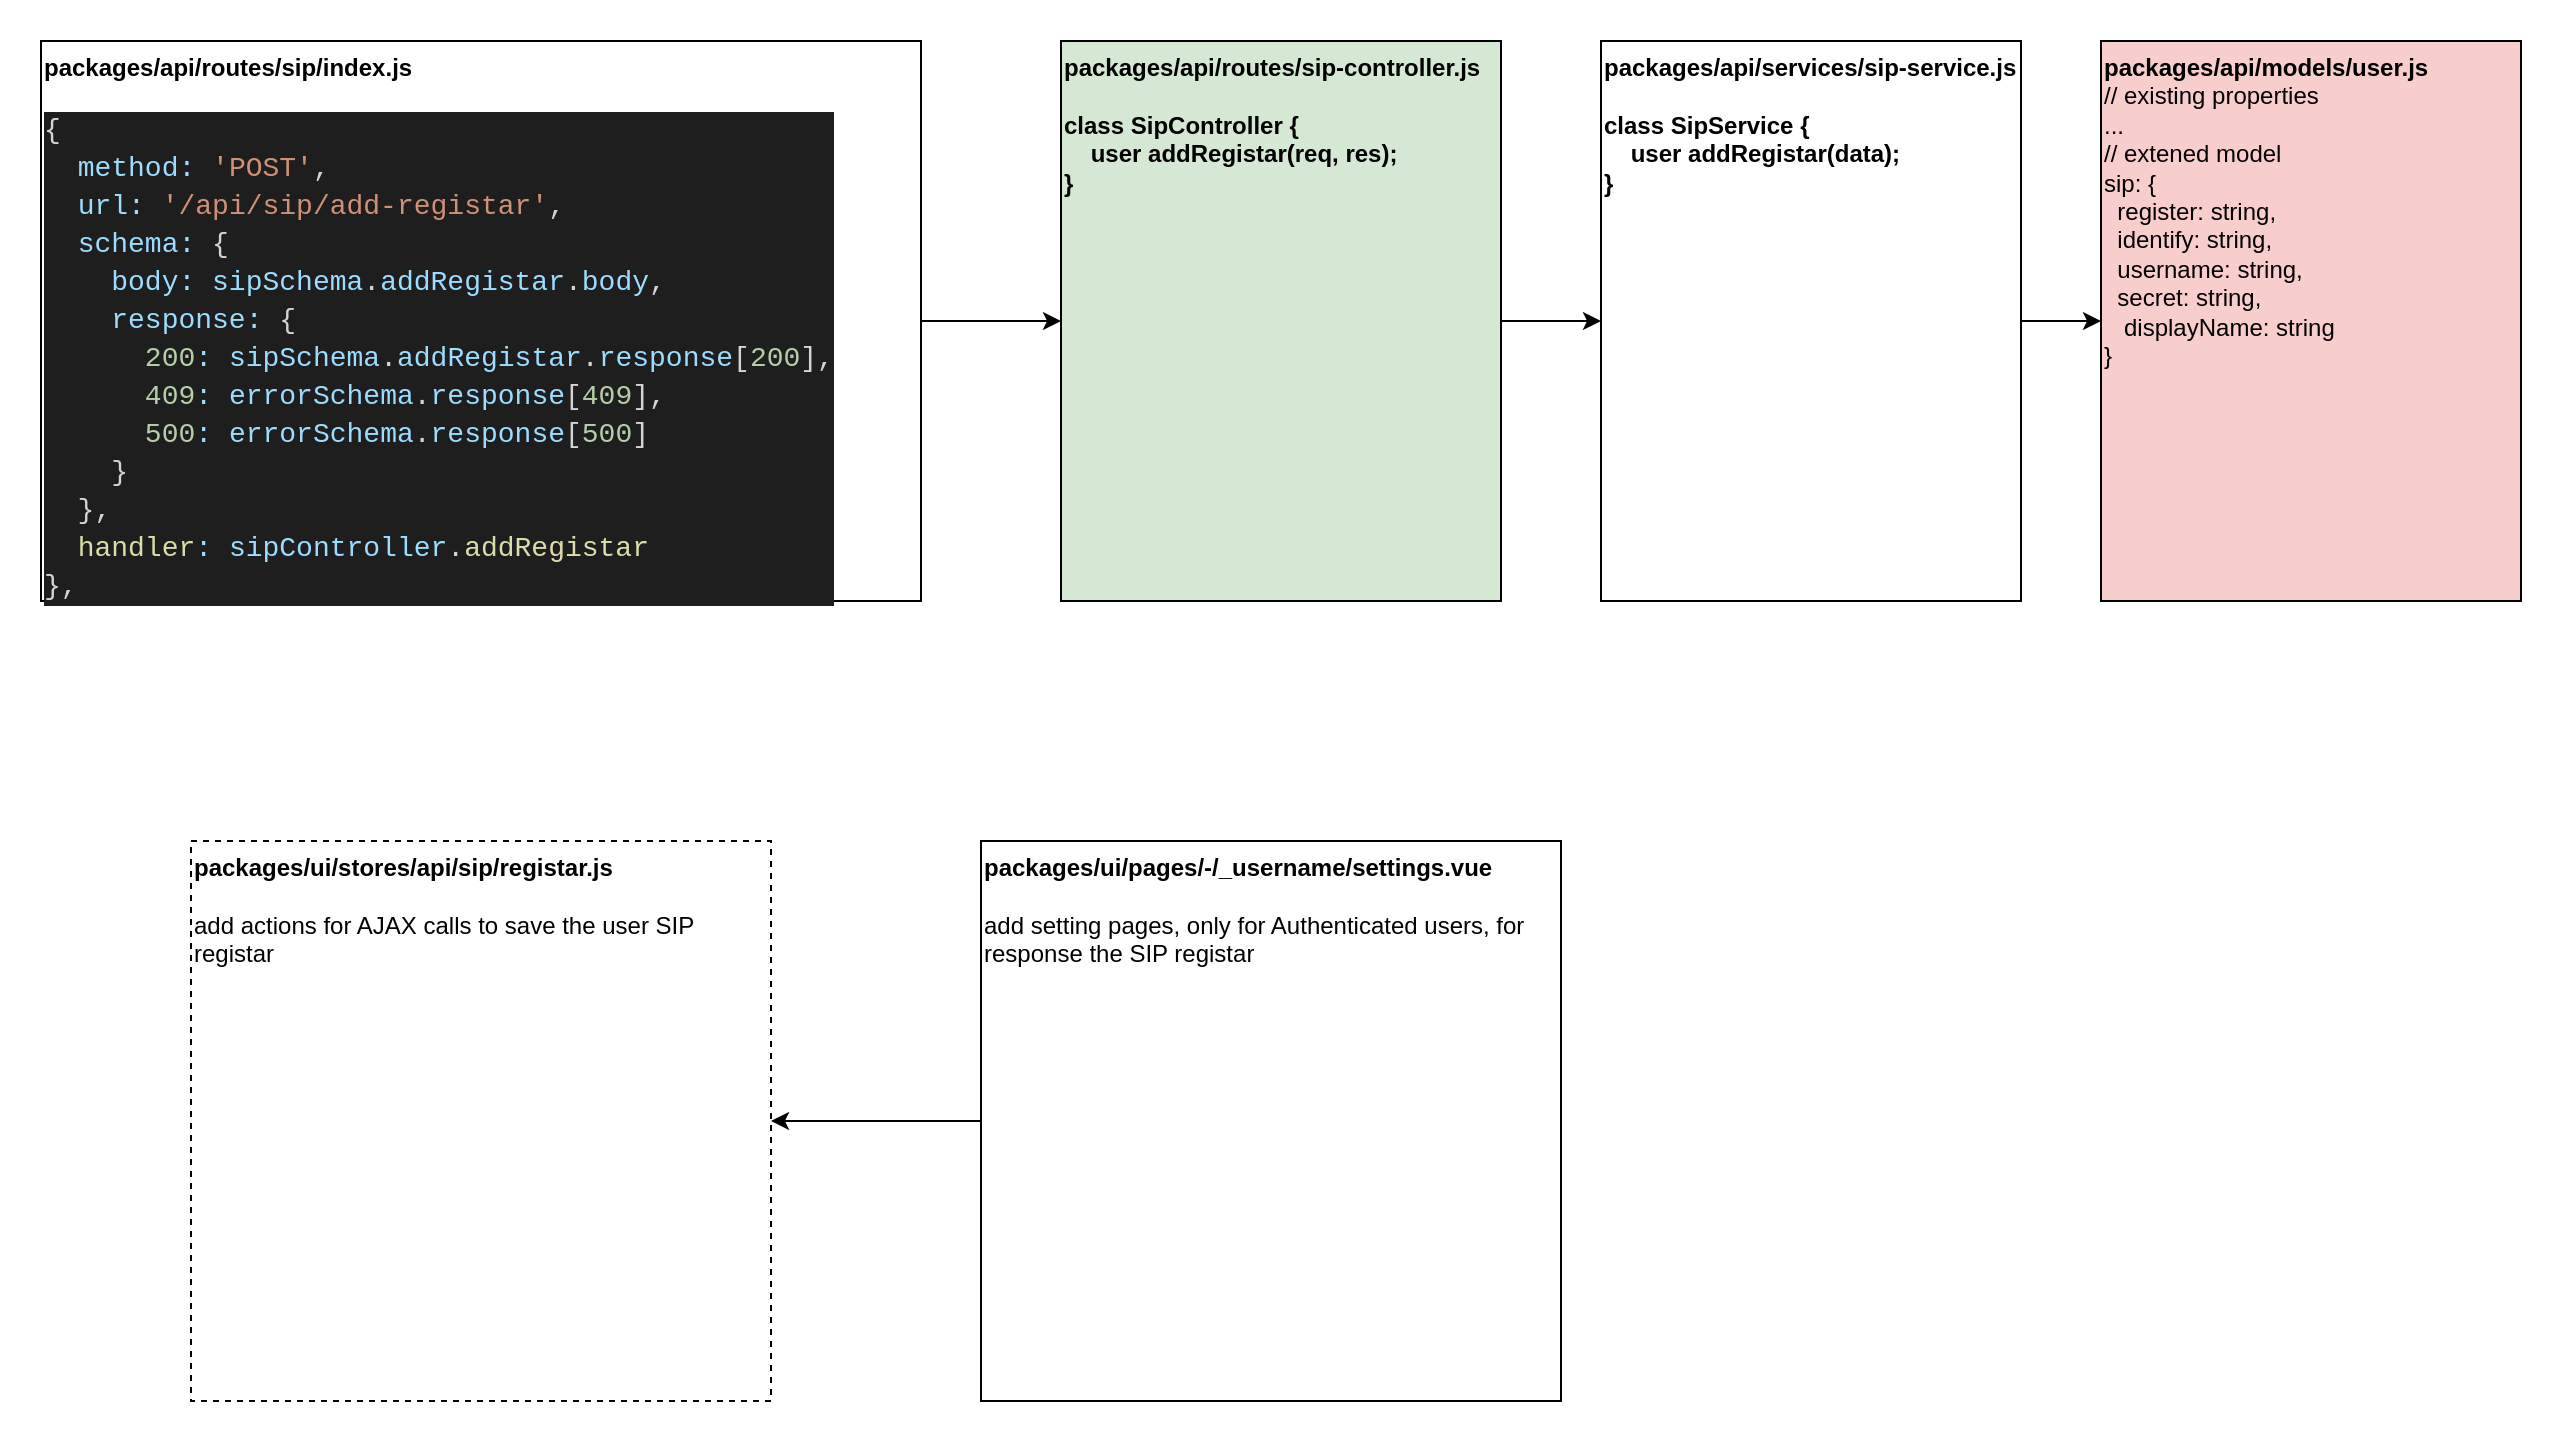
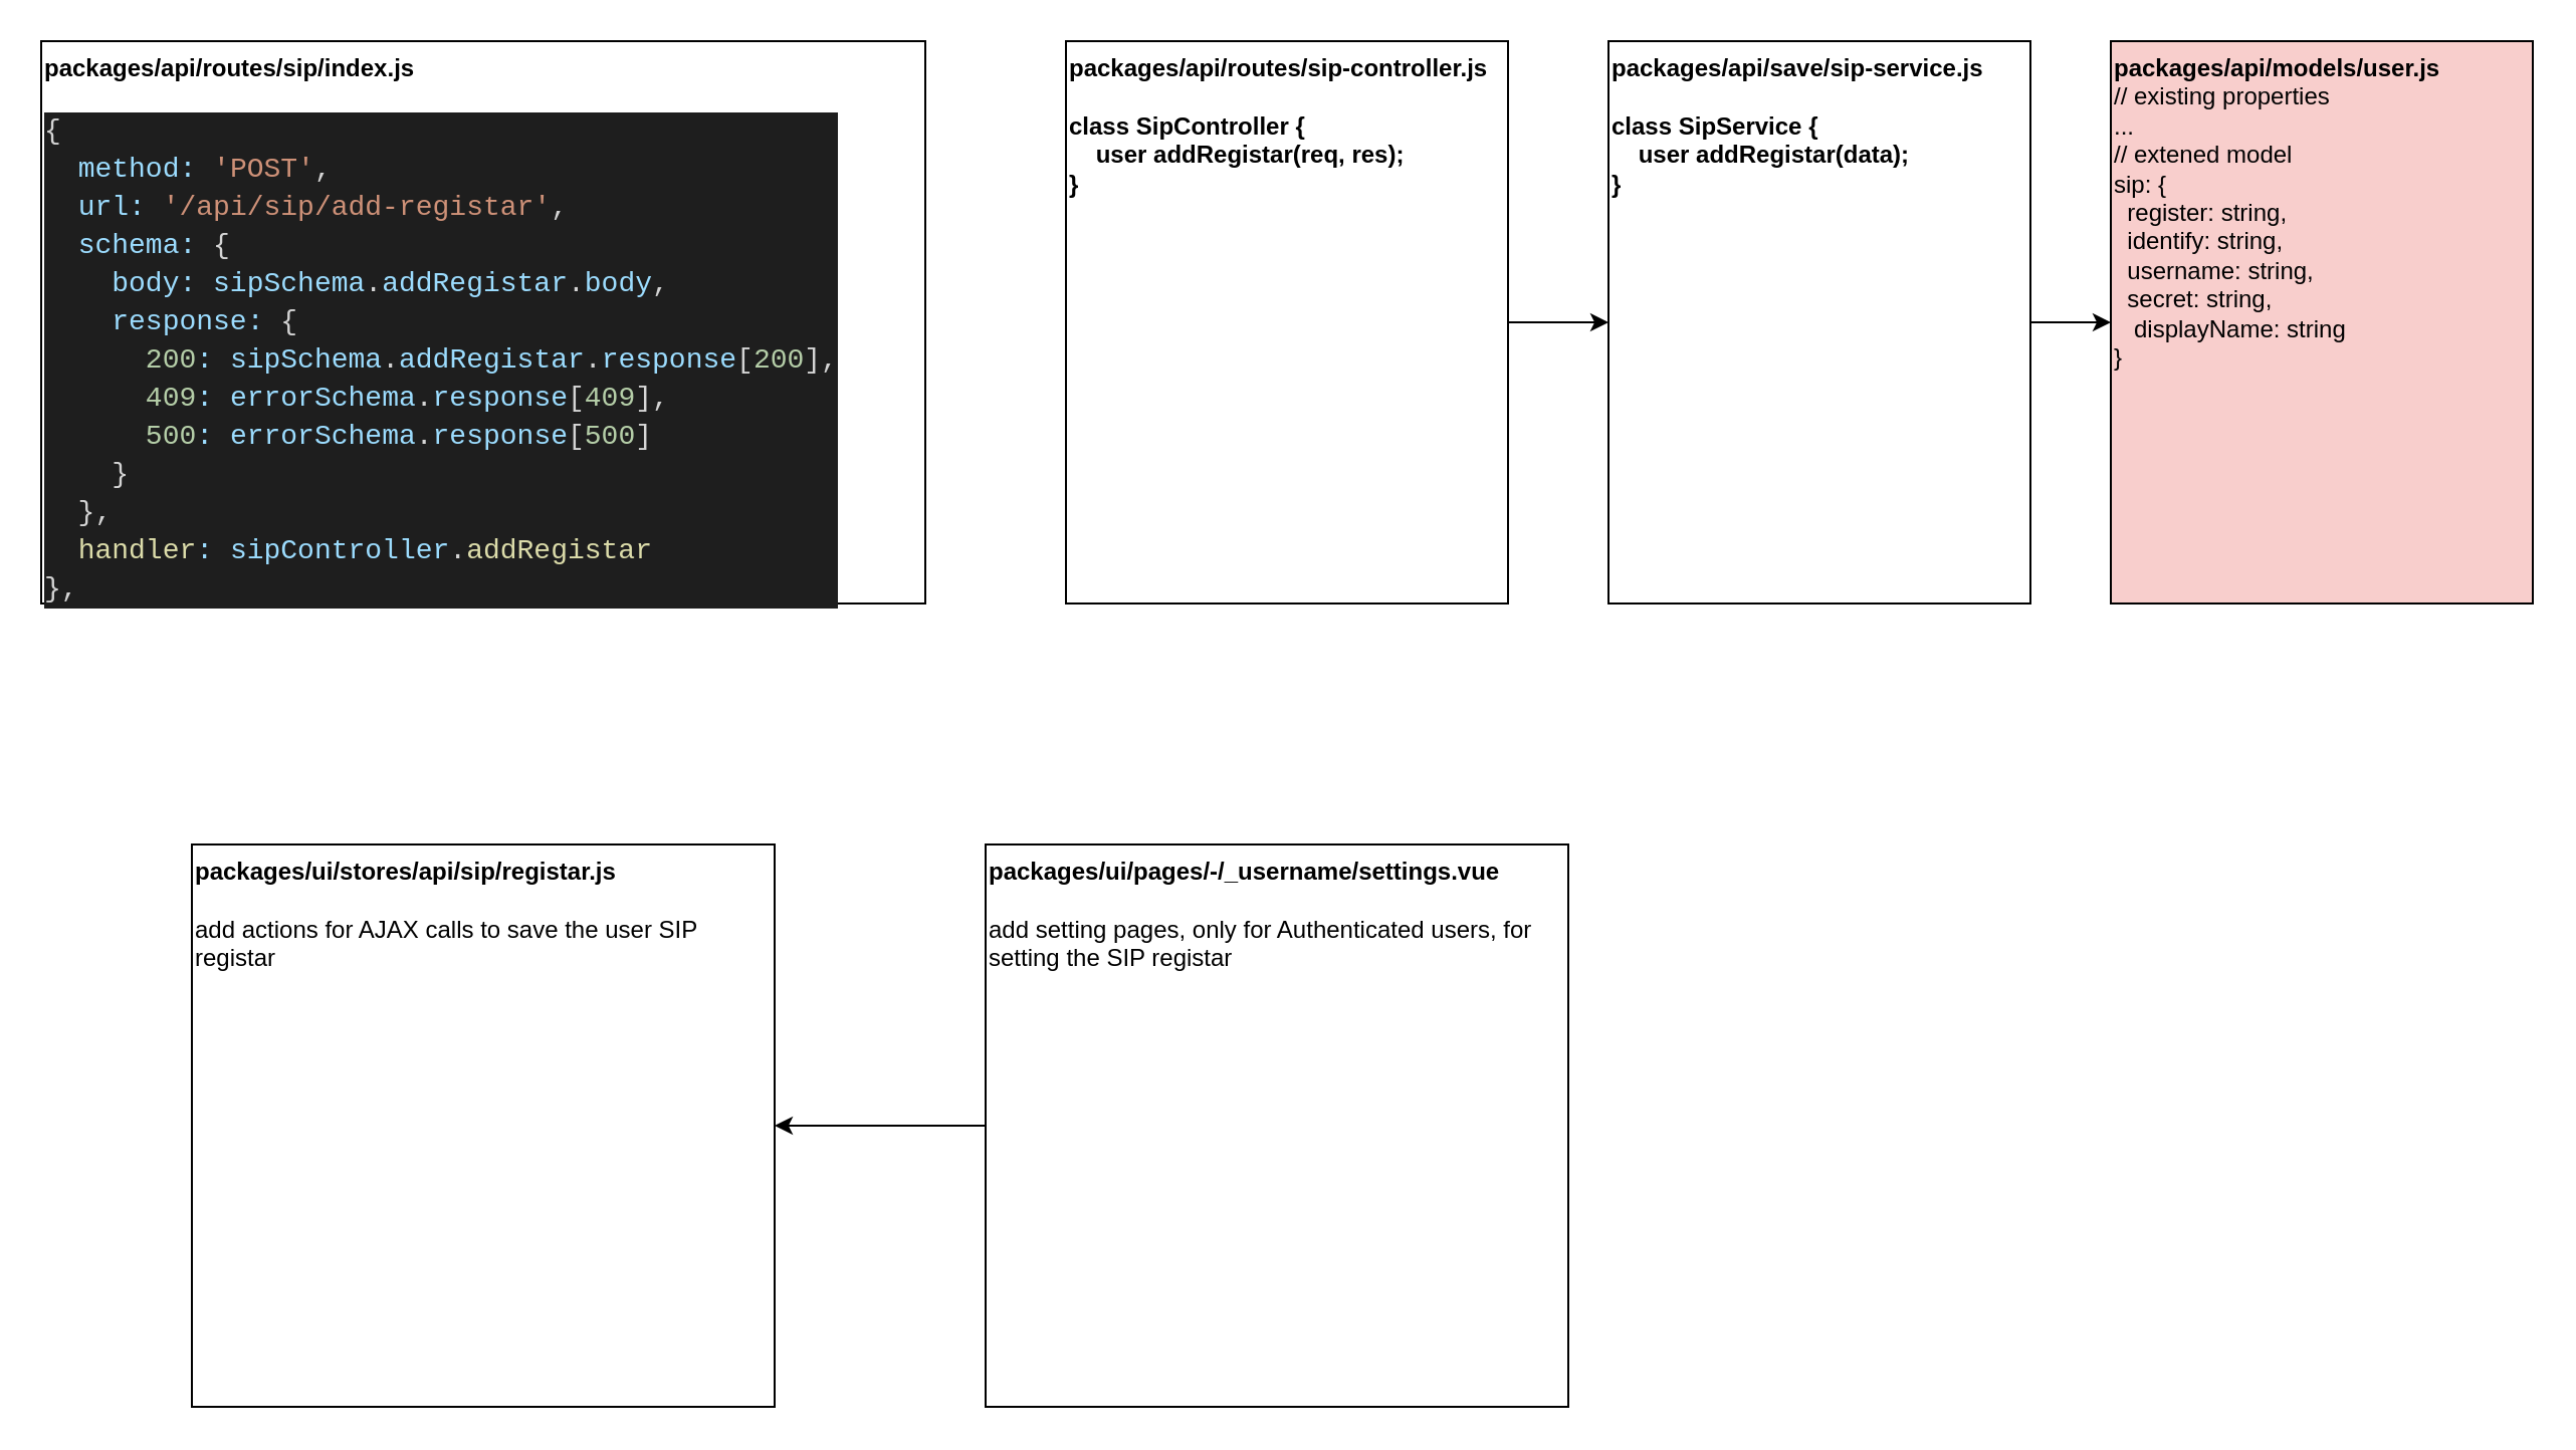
  <mxCell id="0" />
  <mxCell id="1" parent="0" />
  <mxCell id="2" value="&lt;b&gt;packages/api/models/user.js&lt;br&gt;&lt;/b&gt;// existing properties&lt;br&gt;...&amp;nbsp;&lt;br&gt;// extened model&lt;br&gt;sip: {&lt;br&gt;&amp;nbsp; register: string,&lt;br&gt;&amp;nbsp; identify: string,&lt;br&gt;&amp;nbsp; username: string,&lt;br&gt;&amp;nbsp; secret: string,&lt;br&gt;&amp;nbsp; &amp;nbsp;displayName: string&lt;br&gt;}" style="rounded=0;whiteSpace=wrap;html=1;align=left;verticalAlign=top;fillColor=#f8cecc;" vertex="1" parent="1"><mxGeometry x="1050" y="20" width="210" height="280" as="geometry" /></mxCell>
  <mxCell id="3" style="edgeStyle=orthogonalEdgeStyle;rounded=0;orthogonalLoop=1;jettySize=auto;html=1;" edge="1" parent="1" source="4" target="2"><mxGeometry relative="1" as="geometry" /></mxCell>
- <mxCell id="4" value="&lt;b&gt;packages/api/services/sip-service.js&lt;br&gt;&lt;br&gt;class SipService {&lt;br&gt;&amp;nbsp; &amp;nbsp; user addRegistar(data);&lt;br&gt;}&lt;br&gt;&lt;/b&gt;" style="rounded=0;whiteSpace=wrap;html=1;align=left;verticalAlign=top;" vertex="1" parent="1"><mxGeometry x="800" y="20" width="210" height="280" as="geometry" /></mxCell>
- <mxCell id="5" style="edgeStyle=orthogonalEdgeStyle;rounded=0;orthogonalLoop=1;jettySize=auto;html=1;" edge="1" parent="1" source="6" target="8"><mxGeometry relative="1" as="geometry" /></mxCell>
+ <mxCell id="4" value="&lt;b&gt;packages/api/save/sip-service.js&lt;br&gt;&lt;br&gt;class SipService {&lt;br&gt;&amp;nbsp; &amp;nbsp; user addRegistar(data);&lt;br&gt;}&lt;br&gt;&lt;/b&gt;" style="rounded=0;whiteSpace=wrap;html=1;align=left;verticalAlign=top;" vertex="1" parent="1"><mxGeometry x="800" y="20" width="210" height="280" as="geometry" /></mxCell>
  <mxCell id="6" value="&lt;b&gt;packages/api/routes/sip/index.js&lt;br&gt;&lt;br&gt;&lt;/b&gt;&lt;div style=&quot;color: rgb(212 , 212 , 212) ; background-color: rgb(30 , 30 , 30) ; font-family: &amp;#34;consolas&amp;#34; , &amp;#34;courier new&amp;#34; , monospace ; font-size: 14px ; line-height: 19px&quot;&gt;&lt;div&gt;{&lt;/div&gt;&lt;div&gt;&amp;nbsp;&amp;nbsp;&lt;span style=&quot;color: #9cdcfe&quot;&gt;method&lt;/span&gt;&lt;span style=&quot;color: #9cdcfe&quot;&gt;:&lt;/span&gt;&amp;nbsp;&lt;span style=&quot;color: #ce9178&quot;&gt;'POST'&lt;/span&gt;,&lt;/div&gt;&lt;div&gt;&amp;nbsp;&amp;nbsp;&lt;span style=&quot;color: #9cdcfe&quot;&gt;url&lt;/span&gt;&lt;span style=&quot;color: #9cdcfe&quot;&gt;:&lt;/span&gt;&amp;nbsp;&lt;span style=&quot;color: #ce9178&quot;&gt;'/api/sip/add-registar'&lt;/span&gt;,&lt;/div&gt;&lt;div&gt;&amp;nbsp;&amp;nbsp;&lt;span style=&quot;color: #9cdcfe&quot;&gt;schema&lt;/span&gt;&lt;span style=&quot;color: #9cdcfe&quot;&gt;:&lt;/span&gt;&amp;nbsp;{&lt;/div&gt;&lt;div&gt;&amp;nbsp;&amp;nbsp;&amp;nbsp;&amp;nbsp;&lt;span style=&quot;color: #9cdcfe&quot;&gt;body&lt;/span&gt;&lt;span style=&quot;color: #9cdcfe&quot;&gt;:&lt;/span&gt;&amp;nbsp;&lt;span style=&quot;color: #9cdcfe&quot;&gt;sipSchema&lt;/span&gt;.&lt;span style=&quot;color: #9cdcfe&quot;&gt;addRegistar&lt;/span&gt;.&lt;span style=&quot;color: #9cdcfe&quot;&gt;body&lt;/span&gt;,&lt;/div&gt;&lt;div&gt;&amp;nbsp;&amp;nbsp;&amp;nbsp;&amp;nbsp;&lt;span style=&quot;color: #9cdcfe&quot;&gt;response&lt;/span&gt;&lt;span style=&quot;color: #9cdcfe&quot;&gt;:&lt;/span&gt;&amp;nbsp;{&lt;/div&gt;&lt;div&gt;&amp;nbsp;&amp;nbsp;&amp;nbsp;&amp;nbsp;&amp;nbsp;&amp;nbsp;&lt;span style=&quot;color: #b5cea8&quot;&gt;200&lt;/span&gt;&lt;span style=&quot;color: #9cdcfe&quot;&gt;:&lt;/span&gt;&amp;nbsp;&lt;span style=&quot;color: #9cdcfe&quot;&gt;sipSchema&lt;/span&gt;.&lt;span style=&quot;color: #9cdcfe&quot;&gt;addRegistar&lt;/span&gt;.&lt;span style=&quot;color: #9cdcfe&quot;&gt;response&lt;/span&gt;[&lt;span style=&quot;color: #b5cea8&quot;&gt;200&lt;/span&gt;],&lt;/div&gt;&lt;div&gt;&amp;nbsp;&amp;nbsp;&amp;nbsp;&amp;nbsp;&amp;nbsp;&amp;nbsp;&lt;span style=&quot;color: #b5cea8&quot;&gt;409&lt;/span&gt;&lt;span style=&quot;color: #9cdcfe&quot;&gt;:&lt;/span&gt;&amp;nbsp;&lt;span style=&quot;color: #9cdcfe&quot;&gt;errorSchema&lt;/span&gt;.&lt;span style=&quot;color: #9cdcfe&quot;&gt;response&lt;/span&gt;[&lt;span style=&quot;color: #b5cea8&quot;&gt;409&lt;/span&gt;],&lt;/div&gt;&lt;div&gt;&amp;nbsp;&amp;nbsp;&amp;nbsp;&amp;nbsp;&amp;nbsp;&amp;nbsp;&lt;span style=&quot;color: #b5cea8&quot;&gt;500&lt;/span&gt;&lt;span style=&quot;color: #9cdcfe&quot;&gt;:&lt;/span&gt;&amp;nbsp;&lt;span style=&quot;color: #9cdcfe&quot;&gt;errorSchema&lt;/span&gt;.&lt;span style=&quot;color: #9cdcfe&quot;&gt;response&lt;/span&gt;[&lt;span style=&quot;color: #b5cea8&quot;&gt;500&lt;/span&gt;]&lt;/div&gt;&lt;div&gt;&amp;nbsp;&amp;nbsp;&amp;nbsp;&amp;nbsp;}&lt;/div&gt;&lt;div&gt;&amp;nbsp;&amp;nbsp;},&lt;/div&gt;&lt;div&gt;&amp;nbsp;&amp;nbsp;&lt;span style=&quot;color: #dcdcaa&quot;&gt;handler&lt;/span&gt;&lt;span style=&quot;color: #9cdcfe&quot;&gt;:&lt;/span&gt;&amp;nbsp;&lt;span style=&quot;color: #9cdcfe&quot;&gt;sipController&lt;/span&gt;.&lt;span style=&quot;color: #dcdcaa&quot;&gt;addRegistar&lt;/span&gt;&lt;/div&gt;&lt;div&gt;},&lt;/div&gt;&lt;/div&gt;" style="rounded=0;whiteSpace=wrap;html=1;align=left;verticalAlign=top;" vertex="1" parent="1"><mxGeometry x="20" y="20" width="440" height="280" as="geometry" /></mxCell>
  <mxCell id="7" style="edgeStyle=orthogonalEdgeStyle;rounded=0;orthogonalLoop=1;jettySize=auto;html=1;" edge="1" parent="1" source="8" target="4"><mxGeometry relative="1" as="geometry" /></mxCell>
- <mxCell id="8" value="&lt;b&gt;packages/api/routes/sip-controller.js&lt;br&gt;&lt;br&gt;class SipController {&lt;br&gt;&amp;nbsp; &amp;nbsp; user addRegistar(req, res);&lt;br&gt;}&lt;br&gt;&lt;/b&gt;" style="rounded=0;whiteSpace=wrap;html=1;align=left;verticalAlign=top;fillColor=#d5e8d4;" vertex="1" parent="1"><mxGeometry x="530" y="20" width="220" height="280" as="geometry" /></mxCell>
+ <mxCell id="8" value="&lt;b&gt;packages/api/routes/sip-controller.js&lt;br&gt;&lt;br&gt;class SipController {&lt;br&gt;&amp;nbsp; &amp;nbsp; user addRegistar(req, res);&lt;br&gt;}&lt;br&gt;&lt;/b&gt;" style="rounded=0;whiteSpace=wrap;html=1;align=left;verticalAlign=top;" vertex="1" parent="1"><mxGeometry x="530" y="20" width="220" height="280" as="geometry" /></mxCell>
  <mxCell id="9" style="edgeStyle=orthogonalEdgeStyle;rounded=0;orthogonalLoop=1;jettySize=auto;html=1;" edge="1" parent="1" source="10" target="11"><mxGeometry relative="1" as="geometry" /></mxCell>
- <mxCell id="10" value="&lt;b&gt;packages/ui/pages/-/_username/settings.vue&lt;/b&gt;&lt;br&gt;&lt;br&gt;add setting pages, only for Authenticated users, for response the SIP registar" style="rounded=0;whiteSpace=wrap;html=1;align=left;verticalAlign=top;" vertex="1" parent="1"><mxGeometry x="490" y="420" width="290" height="280" as="geometry" /></mxCell>
- <mxCell id="11" value="&lt;b&gt;packages/ui/stores/api/sip/registar.js&lt;/b&gt;&lt;br&gt;&lt;br&gt;add actions for AJAX calls to save the user SIP registar" style="rounded=0;whiteSpace=wrap;html=1;align=left;verticalAlign=top;dashed=1;" vertex="1" parent="1"><mxGeometry x="95" y="420" width="290" height="280" as="geometry" /></mxCell>
+ <mxCell id="10" value="&lt;b&gt;packages/ui/pages/-/_username/settings.vue&lt;/b&gt;&lt;br&gt;&lt;br&gt;add setting pages, only for Authenticated users, for setting the SIP registar" style="rounded=0;whiteSpace=wrap;html=1;align=left;verticalAlign=top;" vertex="1" parent="1"><mxGeometry x="490" y="420" width="290" height="280" as="geometry" /></mxCell>
+ <mxCell id="11" value="&lt;b&gt;packages/ui/stores/api/sip/registar.js&lt;/b&gt;&lt;br&gt;&lt;br&gt;add actions for AJAX calls to save the user SIP registar" style="rounded=0;whiteSpace=wrap;html=1;align=left;verticalAlign=top;" vertex="1" parent="1"><mxGeometry x="95" y="420" width="290" height="280" as="geometry" /></mxCell>
